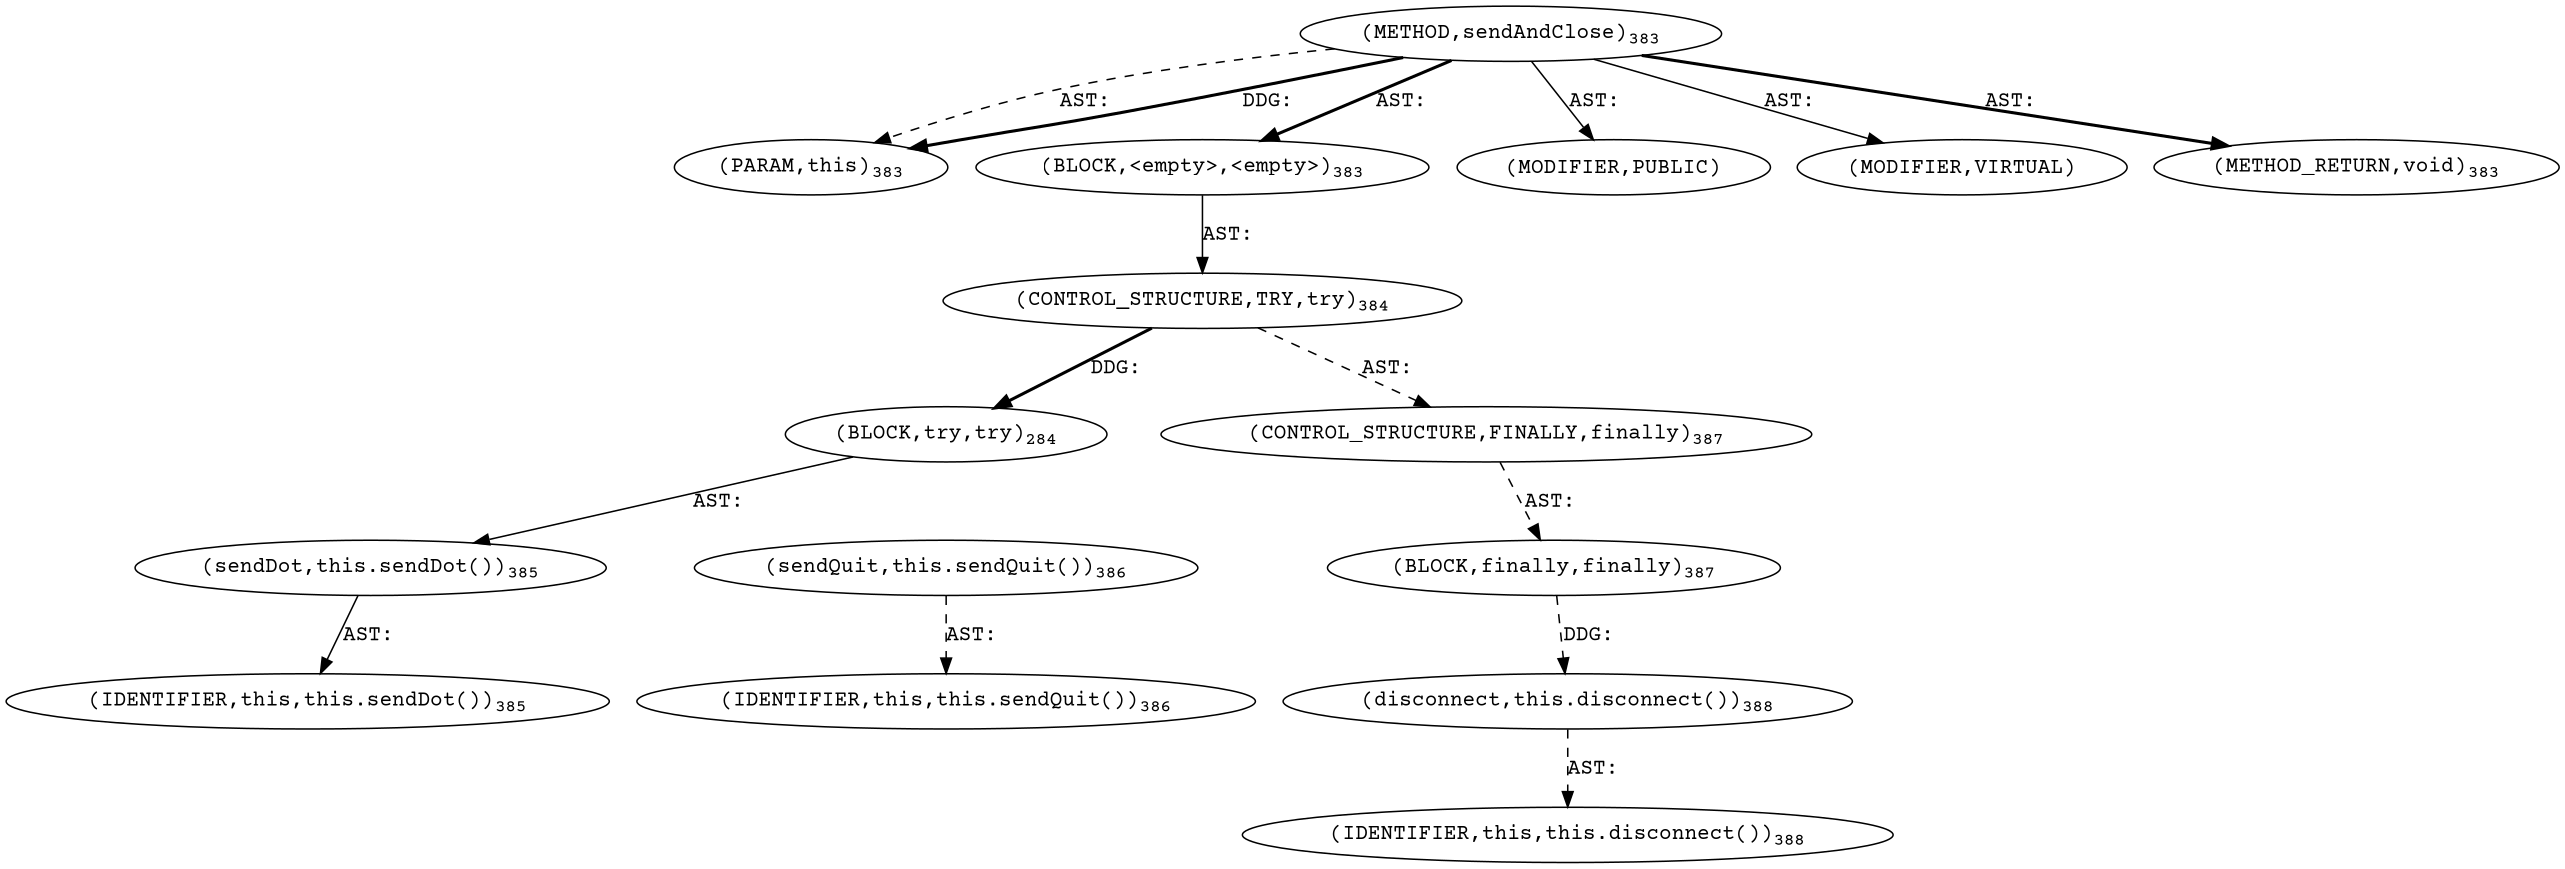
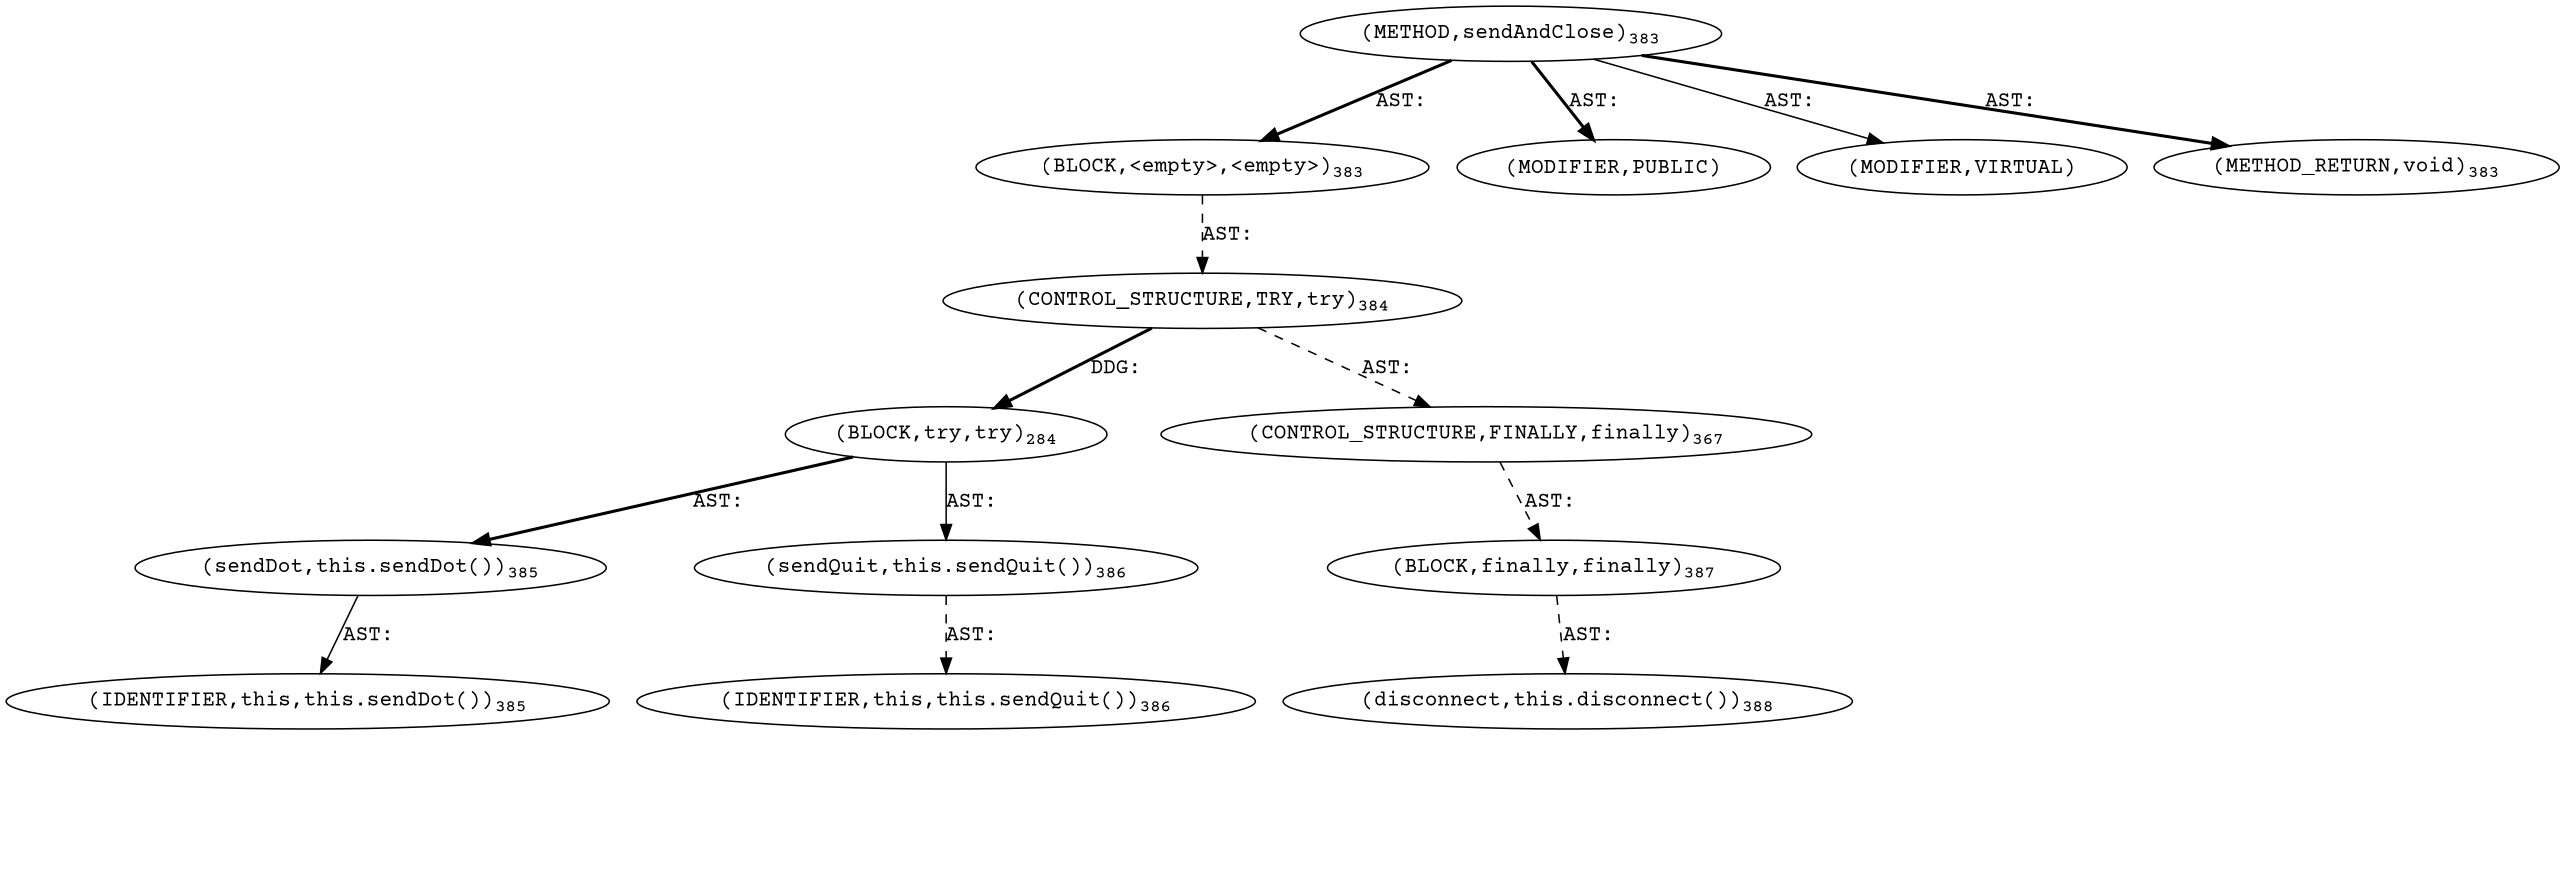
  digraph {
    fontname="Courier Prime"
    node [fontname="Courier Prime"]
    edge [fontname="Courier Prime" style=dashed]
    n1 [label=<(METHOD,sendAndClose)<SUB>383</SUB>>]
-   n2 [label=<(PARAM,this)<SUB>383</SUB>>]
    n3 [label=<(BLOCK,&lt;empty&gt;,&lt;empty&gt;)<SUB>383</SUB>>]
    n4 [label=<(MODIFIER,PUBLIC)>]
    n5 [label=<(MODIFIER,VIRTUAL)>]
    n6 [label=<(METHOD_RETURN,void)<SUB>383</SUB>>]
    n7 [label=<(CONTROL_STRUCTURE,TRY,try)<SUB>384</SUB>>]
    n8 [label=<(BLOCK,try,try)<SUB>284</SUB>>]
-   n9 [label=<(CONTROL_STRUCTURE,FINALLY,finally)<SUB>387</SUB>>]
+   n9 [label=<(CONTROL_STRUCTURE,FINALLY,finally)<SUB>367</SUB>>]
    n10 [label=<(sendDot,this.sendDot())<SUB>385</SUB>>]
    n11 [label=<(sendQuit,this.sendQuit())<SUB>386</SUB>>]
    n12 [label=<(BLOCK,finally,finally)<SUB>387</SUB>>]
    n13 [label=<(IDENTIFIER,this,this.sendDot())<SUB>385</SUB>>]
    n14 [label=<(IDENTIFIER,this,this.sendQuit())<SUB>386</SUB>>]
    n15 [label=<(disconnect,this.disconnect())<SUB>388</SUB>>]
-   n16 [label=<(IDENTIFIER,this,this.disconnect())<SUB>388</SUB>>]
-   n1 -> n2 [label="AST: "]
-   n1 -> n2 [label="DDG: " style=bold]
    n1 -> n3 [label="AST: " style=bold]
-   n1 -> n4 [label="AST: " style=solid]
+   n1 -> n4 [label="AST: " style=bold]
    n1 -> n5 [label="AST: " style=solid]
    n1 -> n6 [label="AST: " style=bold]
-   n3 -> n7 [label="AST: " style=solid]
+   n3 -> n7 [label="AST: "]
    n7 -> n8 [label="DDG: " style=bold]
    n7 -> n9 [label="AST: "]
-   n8 -> n10 [label="AST: " style=solid]
+   n8 -> n10 [label="AST: " style=bold]
+   n8 -> n11 [label="AST: " style=solid]
    n9 -> n12 [label="AST: "]
    n10 -> n13 [label="AST: " style=solid]
    n11 -> n14 [label="AST: "]
-   n12 -> n15 [label="DDG: "]
-   n15 -> n16 [label="AST: "]
+   n12 -> n15 [label="AST: "]
  }
